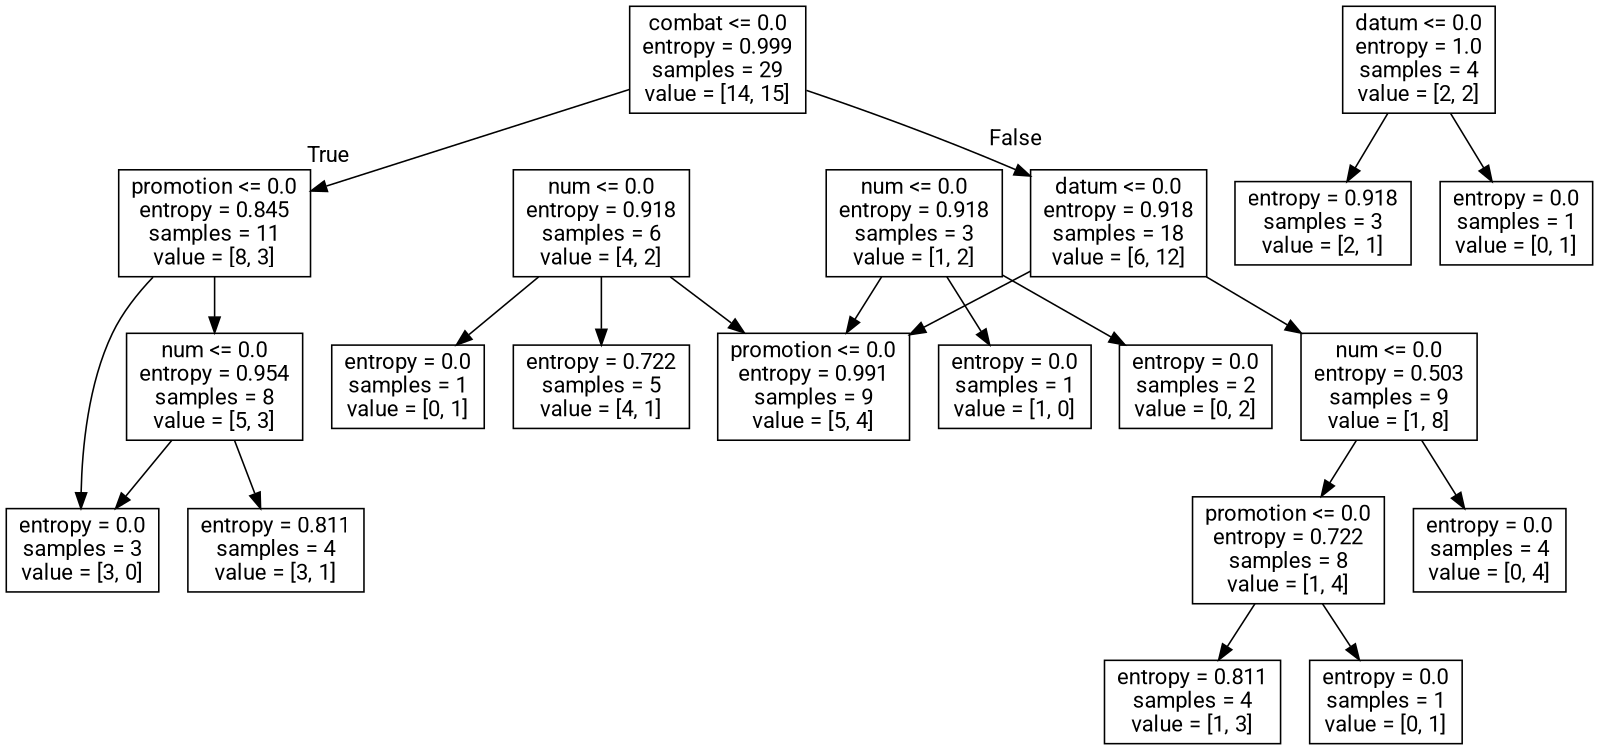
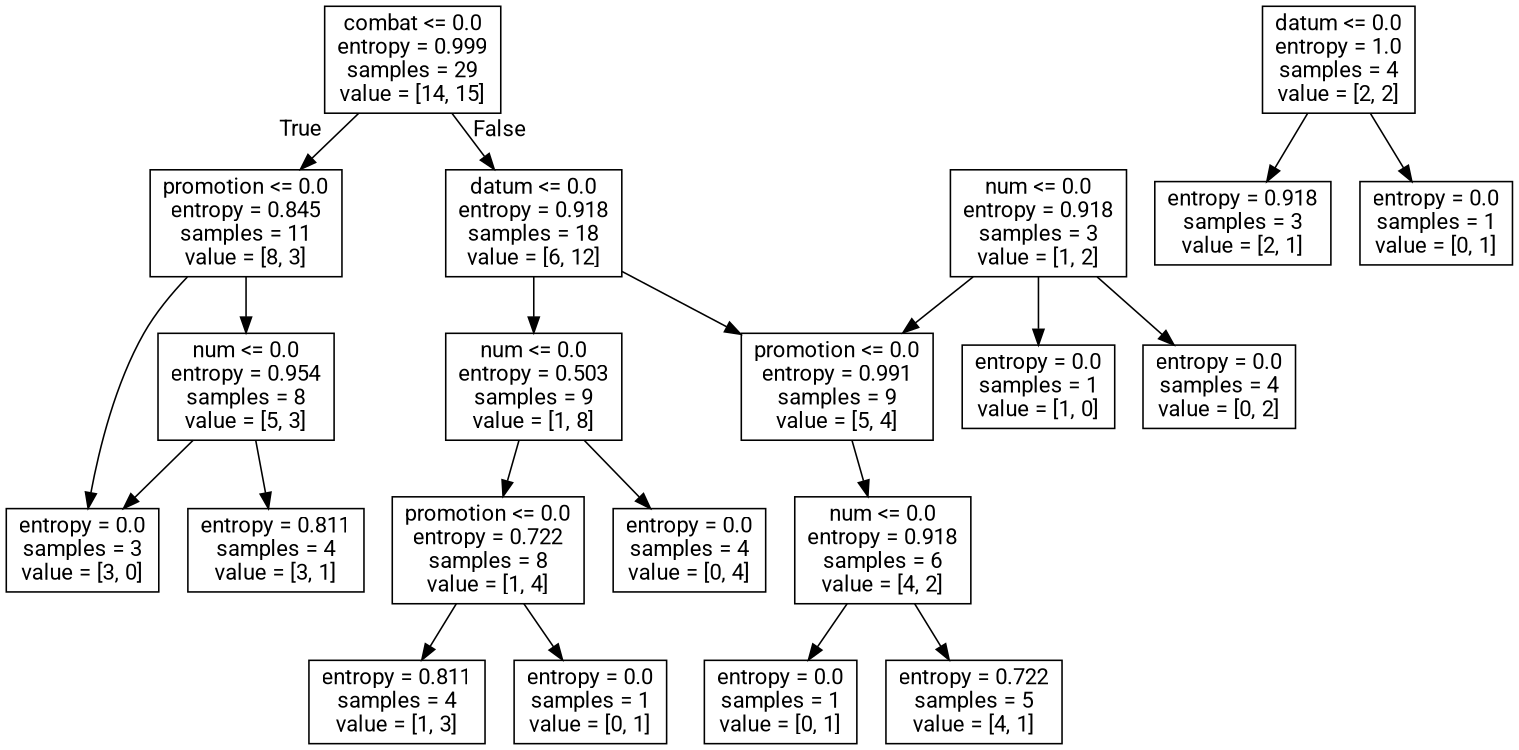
  digraph {
    fontname=Roboto
    node [fontname=Roboto shape=box]
    edge [fontname=Roboto]
    n1 [label="combat <= 0.0\nentropy = 0.999\nsamples = 29\nvalue = [14, 15]"]
    n2 [label="promotion <= 0.0\nentropy = 0.845\nsamples = 11\nvalue = [8, 3]"]
    n3 [label="datum <= 0.0\nentropy = 0.918\nsamples = 18\nvalue = [6, 12]"]
    n4 [label="entropy = 0.0\nsamples = 3\nvalue = [3, 0]"]
    n5 [label="num <= 0.0\nentropy = 0.954\nsamples = 8\nvalue = [5, 3]"]
    n6 [label="promotion <= 0.0\nentropy = 0.991\nsamples = 9\nvalue = [5, 4]"]
    n7 [label="num <= 0.0\nentropy = 0.503\nsamples = 9\nvalue = [1, 8]"]
    n8 [label="entropy = 0.811\nsamples = 4\nvalue = [3, 1]"]
    n9 [label="datum <= 0.0\nentropy = 1.0\nsamples = 4\nvalue = [2, 2]"]
    n10 [label="entropy = 0.918\nsamples = 3\nvalue = [2, 1]"]
    n11 [label="entropy = 0.0\nsamples = 1\nvalue = [0, 1]"]
    n12 [label="num <= 0.0\nentropy = 0.918\nsamples = 6\nvalue = [4, 2]"]
    n13 [label="promotion <= 0.0\nentropy = 0.722\nsamples = 8\nvalue = [1, 4]"]
    n14 [label="entropy = 0.0\nsamples = 4\nvalue = [0, 4]"]
    n15 [label="entropy = 0.0\nsamples = 1\nvalue = [0, 1]"]
    n16 [label="entropy = 0.722\nsamples = 5\nvalue = [4, 1]"]
    n17 [label="num <= 0.0\nentropy = 0.918\nsamples = 3\nvalue = [1, 2]"]
    n18 [label="entropy = 0.0\nsamples = 1\nvalue = [1, 0]"]
-   n19 [label="entropy = 0.0\nsamples = 2\nvalue = [0, 2]"]
+   n19 [label="entropy = 0.0\nsamples = 4\nvalue = [0, 2]"]
    n20 [label="entropy = 0.811\nsamples = 4\nvalue = [1, 3]"]
    n21 [label="entropy = 0.0\nsamples = 1\nvalue = [0, 1]"]
    n1 -> n2 [headlabel=True labelangle=45 labeldistance=2.5]
    n1 -> n3 [headlabel=False labelangle=-45 labeldistance=2.5]
    n2 -> n4
    n2 -> n5
    n3 -> n6
    n3 -> n7
    n5 -> n4
    n5 -> n8
-   n12 -> n6
+   n6 -> n12
    n7 -> n13
    n7 -> n14
    n9 -> n10
    n9 -> n11
    n12 -> n15
    n12 -> n16
    n13 -> n20
    n13 -> n21
    n17 -> n6
    n17 -> n18
    n17 -> n19
  }
